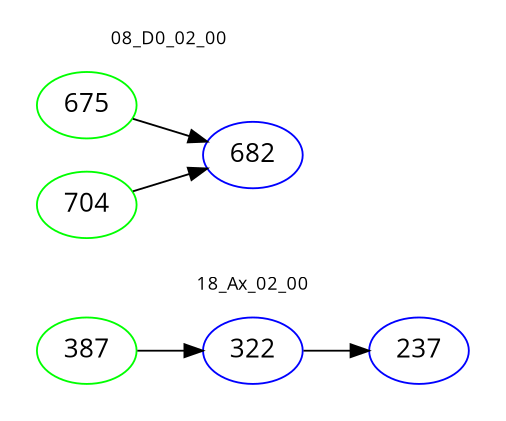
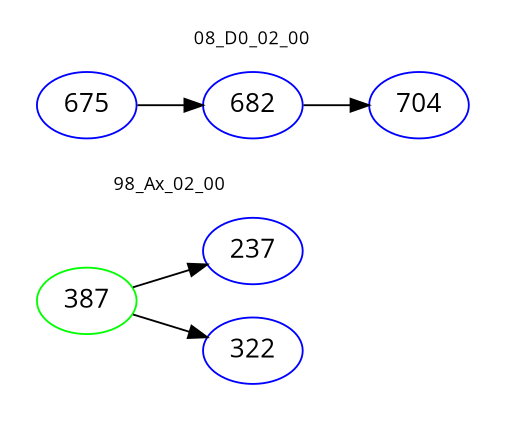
  digraph {
    fontname="Open Sans"
    rankdir=LR
    node [color=blue fontname="Open Sans"]
    edge [color=black fontname="Open Sans"]
    n1 [color=green label=387]
    n2 [label=322]
    n3 [label=237]
-   n4 [color=green label=675]
+   n4 [label=675]
    n5 [label=682]
-   n6 [color=green label=704]
+   n6 [label=704]
    subgraph cluster_1 {
      color=white
      fontsize=10
-     label="18_Ax_02_00"
+     label="98_Ax_02_00"
      n1
      n2
      n3
    }
    subgraph cluster_2 {
      color=white
      fontsize=10
      label="08_D0_02_00"
      n4
      n5
      n6
    }
    n1 -> n2
-   n2 -> n3
+   n1 -> n3
    n4 -> n5
-   n6 -> n5
+   n5 -> n6
  }
